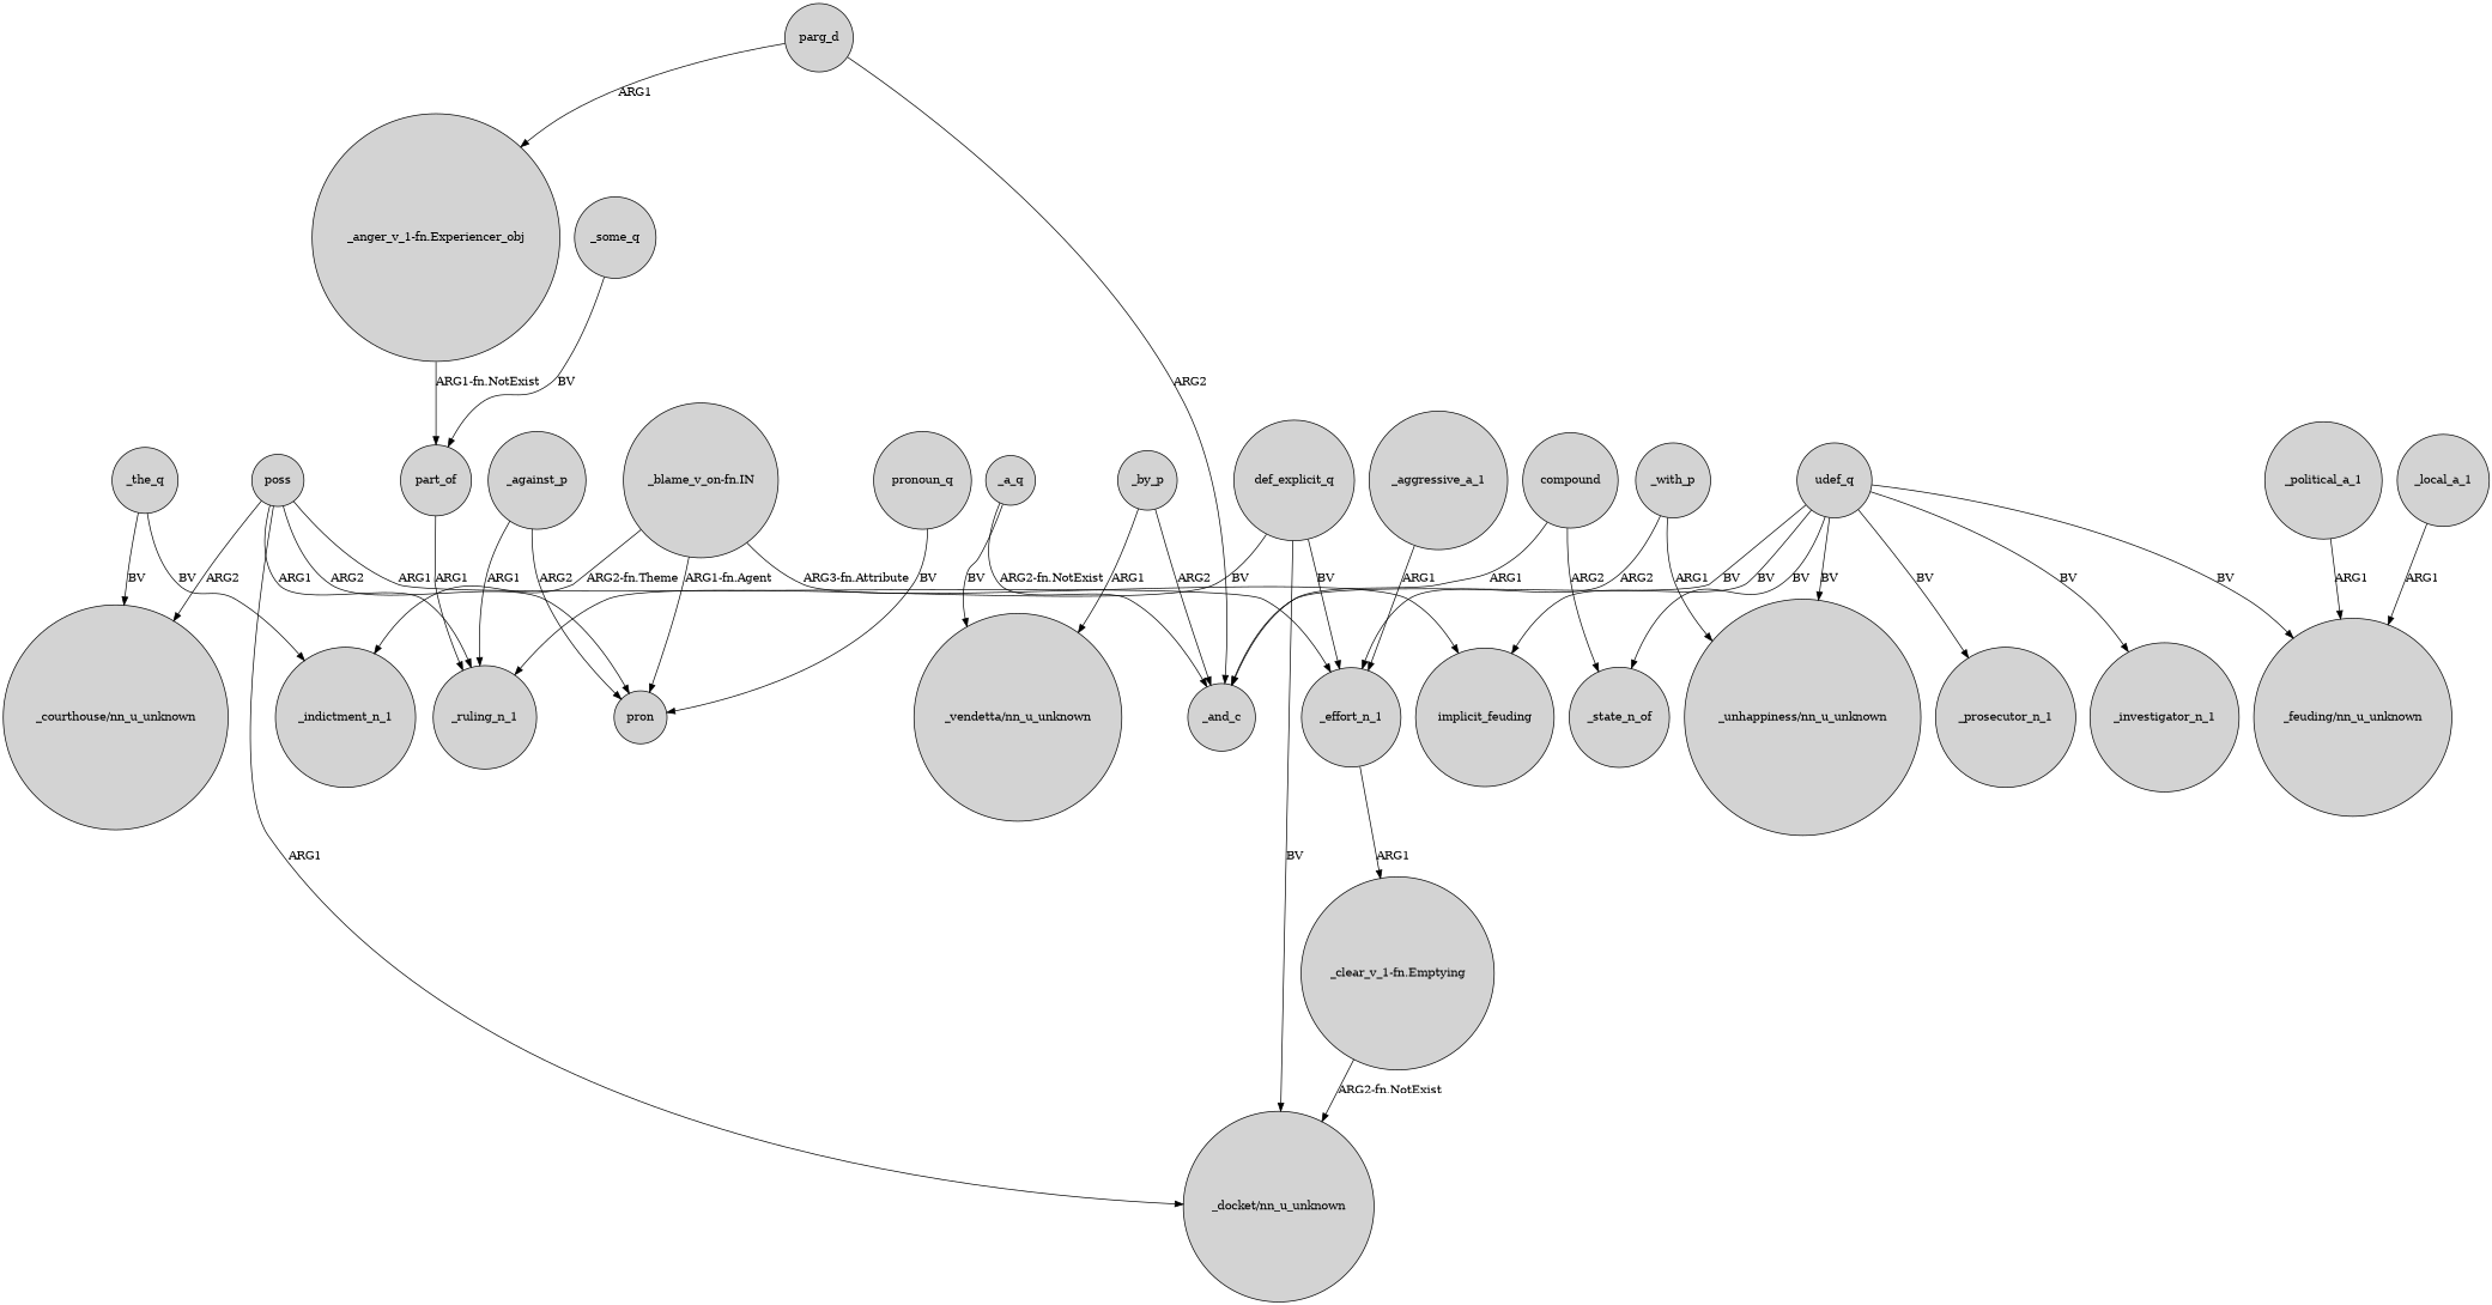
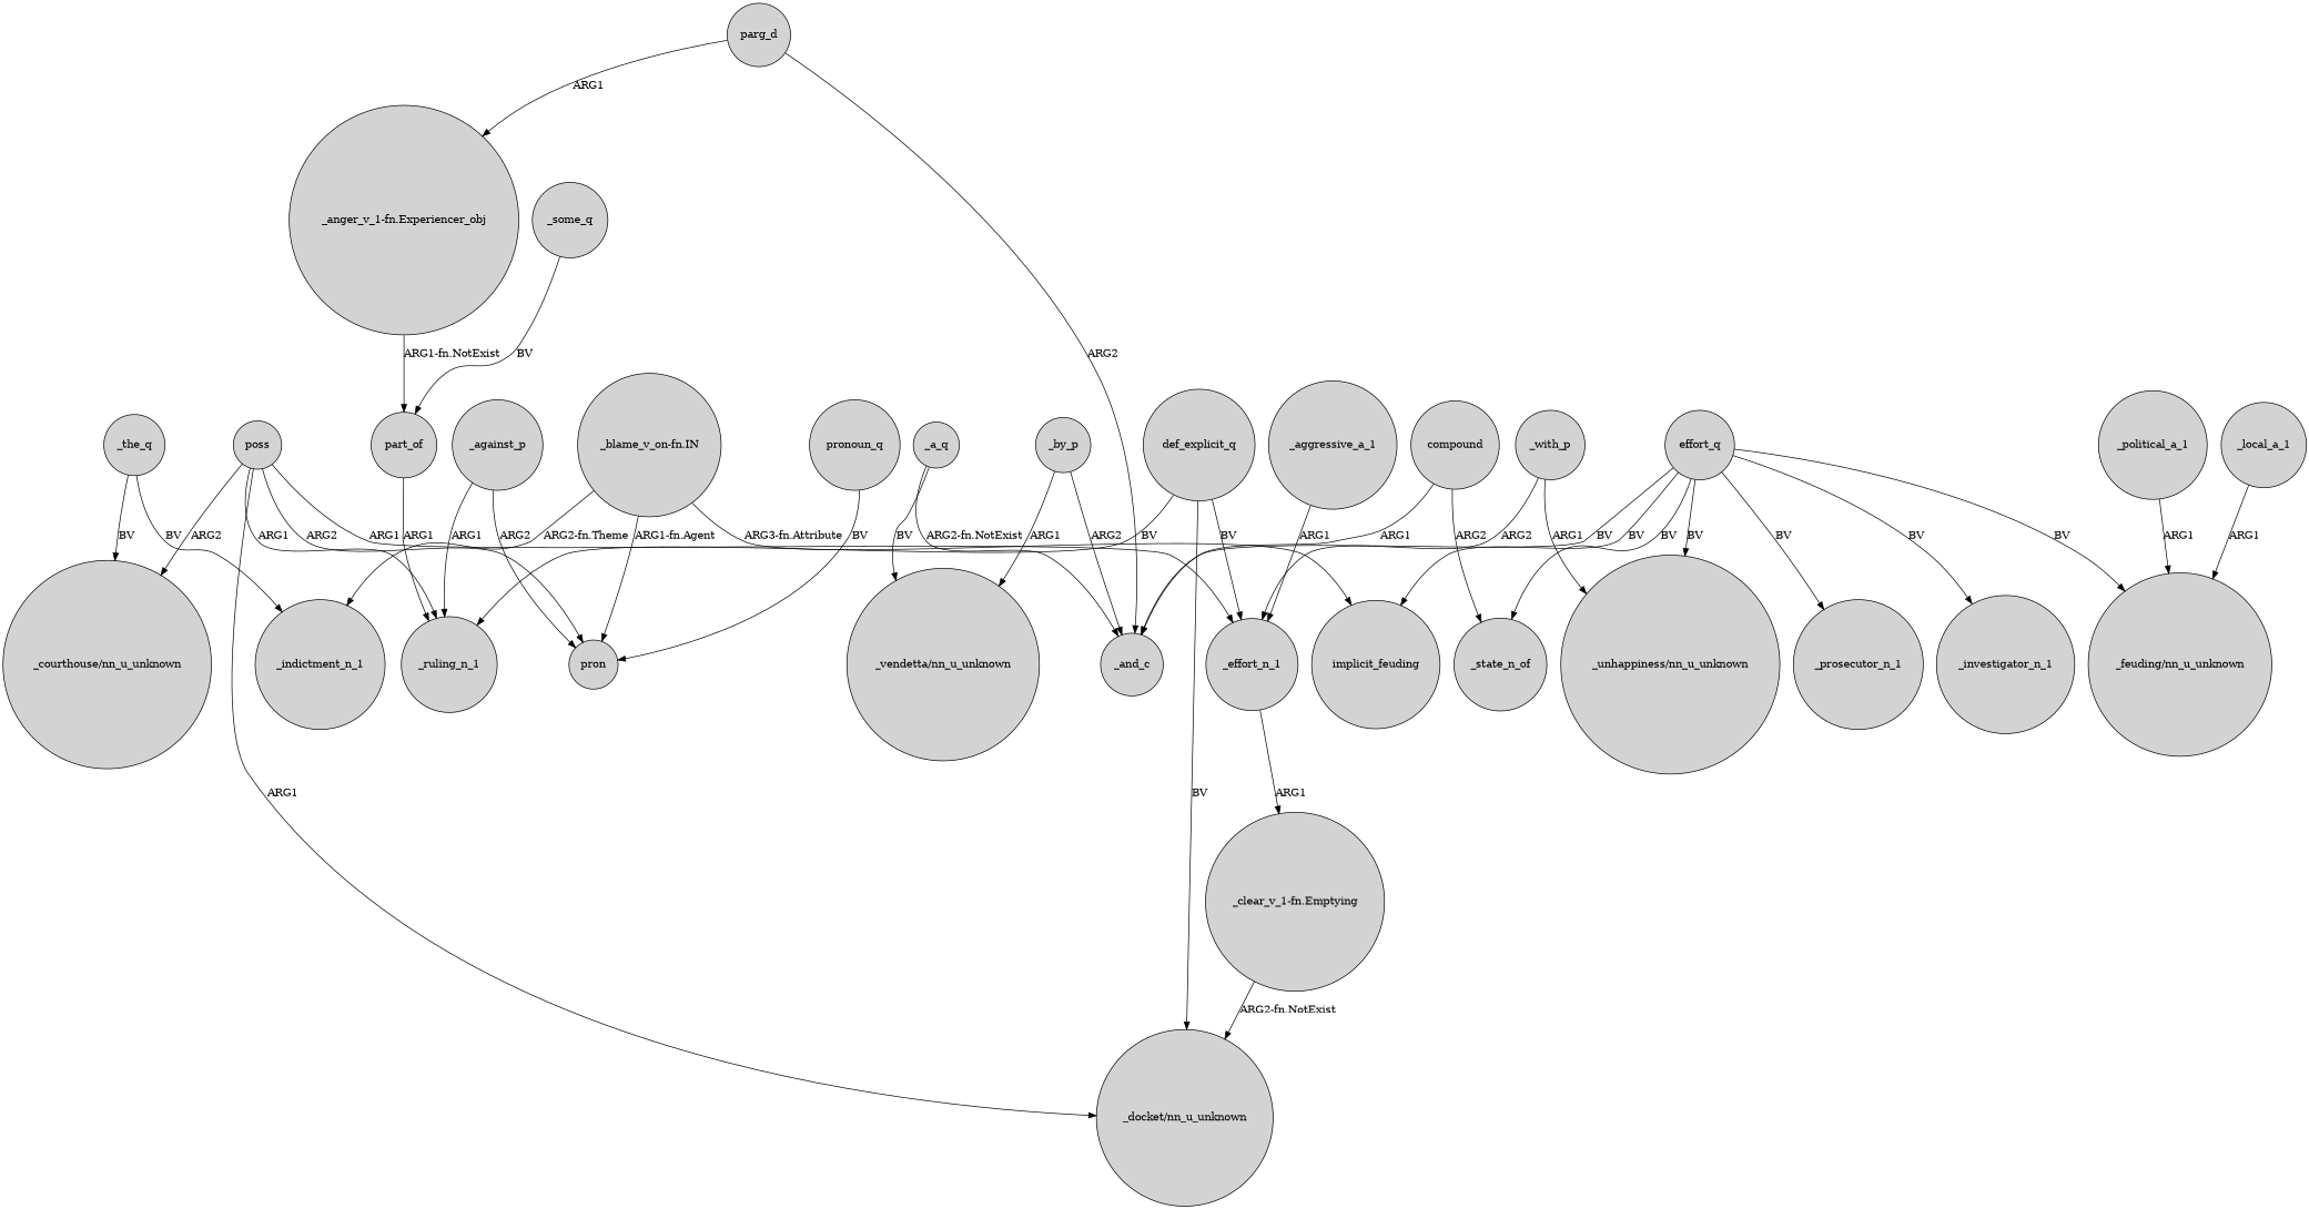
  digraph {
    node [shape=circle style=filled]
    parg_d
    "_anger_v_1-fn.Experiencer_obj"
    _and_c
    part_of
    _ruling_n_1
    _the_q
    "_courthouse/nn_u_unknown"
    _indictment_n_1
    poss
    pron
    "_docket/nn_u_unknown"
    _effort_n_1
    "_clear_v_1-fn.Emptying"
    def_explicit_q
    _with_p
    "_unhappiness/nn_u_unknown"
-   udef_q
+   udef_q [label=effort_q]
    "_feuding/nn_u_unknown"
    _state_n_of
    n20 [label=implicit_feuding]
    _prosecutor_n_1
    _investigator_n_1
    _a_q
    "_vendetta/nn_u_unknown"
    _against_p
    _political_a_1
    compound
    _some_q
    _by_p
    pronoun_q
    "_blame_v_on-fn.IN"
    _local_a_1
    _aggressive_a_1
    parg_d -> "_anger_v_1-fn.Experiencer_obj" [label=ARG1]
    parg_d -> _and_c [label=ARG2]
    "_anger_v_1-fn.Experiencer_obj" -> part_of [label="ARG1-fn.NotExist"]
    part_of -> _ruling_n_1 [label=ARG1]
    _the_q -> "_courthouse/nn_u_unknown" [label=BV]
    _the_q -> _indictment_n_1 [label=BV]
    poss -> _ruling_n_1 [label=ARG1]
    poss -> "_courthouse/nn_u_unknown" [label=ARG2]
    poss -> pron [label=ARG2]
    poss -> "_docket/nn_u_unknown" [label=ARG1]
    poss -> _effort_n_1 [label=ARG1]
    _effort_n_1 -> "_clear_v_1-fn.Emptying" [label=ARG1]
    "_clear_v_1-fn.Emptying" -> "_docket/nn_u_unknown" [label="ARG2-fn.NotExist"]
    def_explicit_q -> _ruling_n_1 [label=BV]
    def_explicit_q -> "_docket/nn_u_unknown" [label=BV]
    def_explicit_q -> _effort_n_1 [label=BV]
    _with_p -> _effort_n_1 [label=ARG2]
    _with_p -> "_unhappiness/nn_u_unknown" [label=ARG1]
    udef_q -> _and_c [label=BV]
    udef_q -> "_unhappiness/nn_u_unknown" [label=BV]
    udef_q -> "_feuding/nn_u_unknown" [label=BV]
    udef_q -> _state_n_of [label=BV]
    udef_q -> n20 [label=BV]
    udef_q -> _prosecutor_n_1 [label=BV]
    udef_q -> _investigator_n_1 [label=BV]
    _a_q -> _and_c [label="ARG2-fn.NotExist"]
    _a_q -> "_vendetta/nn_u_unknown" [label=BV]
    _against_p -> _ruling_n_1 [label=ARG1]
    _against_p -> pron [label=ARG2]
    _political_a_1 -> "_feuding/nn_u_unknown" [label=ARG1]
    compound -> _and_c [label=ARG1]
    compound -> _state_n_of [label=ARG2]
    _some_q -> part_of [label=BV]
    _by_p -> _and_c [label=ARG2]
    _by_p -> "_vendetta/nn_u_unknown" [label=ARG1]
    pronoun_q -> pron [label=BV]
    "_blame_v_on-fn.IN" -> _indictment_n_1 [label="ARG2-fn.Theme"]
    "_blame_v_on-fn.IN" -> pron [label="ARG1-fn.Agent"]
    "_blame_v_on-fn.IN" -> n20 [label="ARG3-fn.Attribute"]
    _local_a_1 -> "_feuding/nn_u_unknown" [label=ARG1]
    _aggressive_a_1 -> _effort_n_1 [label=ARG1]
  }
